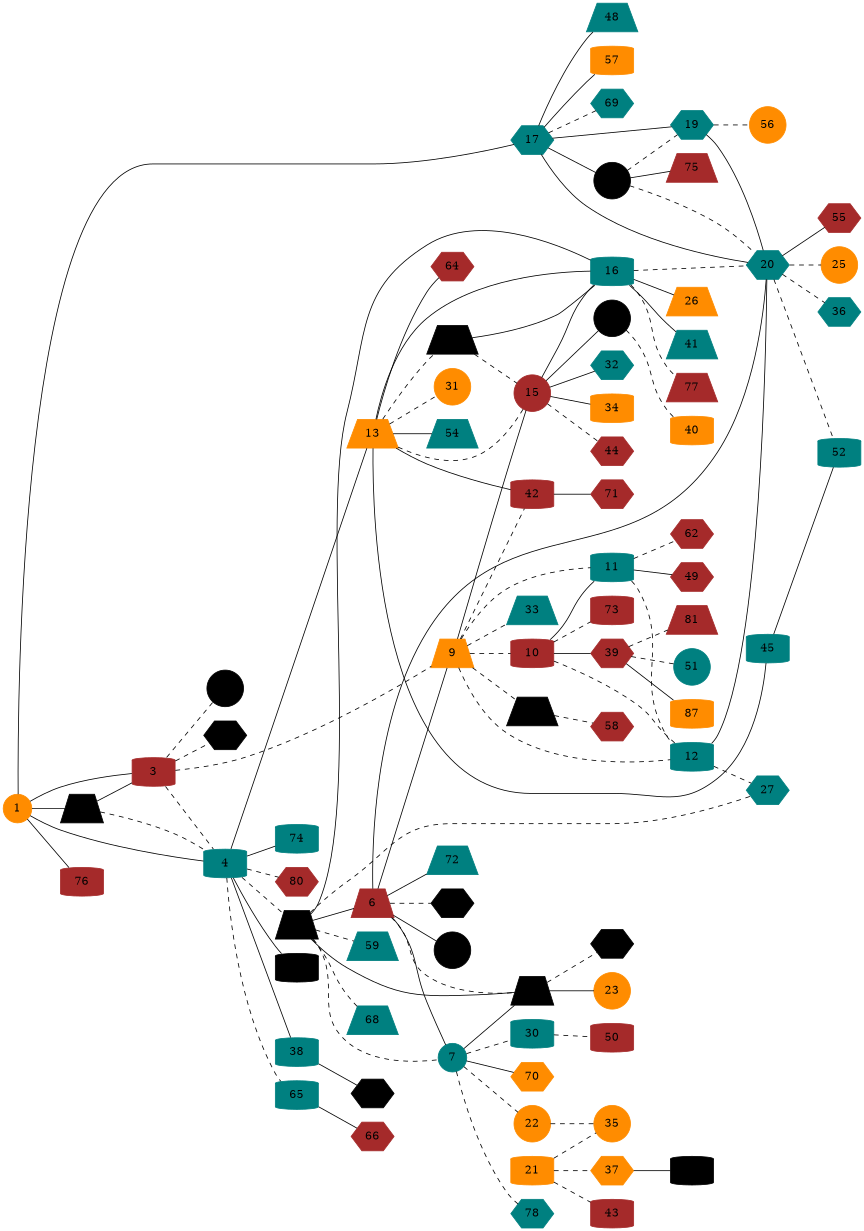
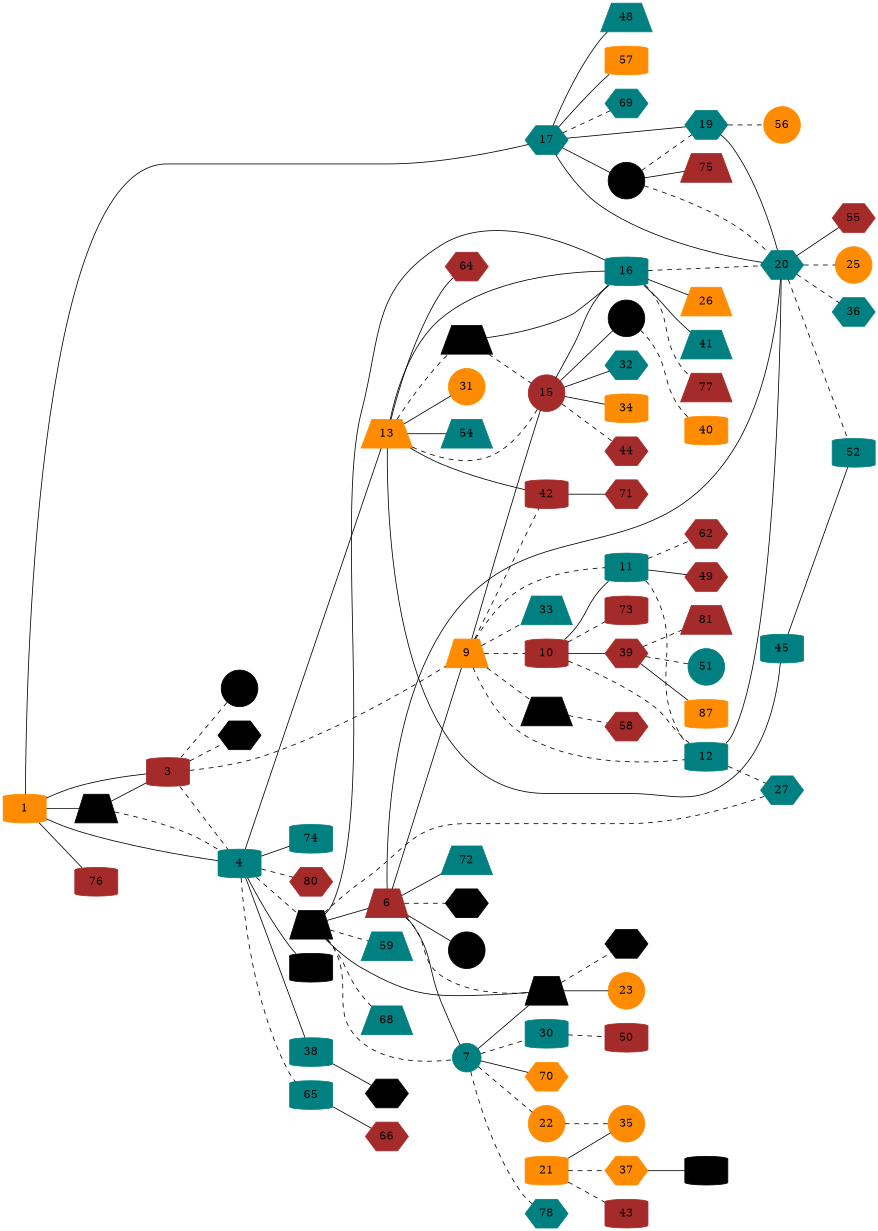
  graph {
    rankdir=LR
    node [color=teal shape=cylinder style=filled]
    edge [style=solid]
-   1 [color=darkorange shape=circle]
+   1 [color=darkorange]
    2 [color=black shape=trapezium]
    3 [color=brown]
    4
    17 [shape=hexagon]
    76 [color=brown]
    9 [color=darkorange shape=trapezium]
    53 [color=black shape=circle]
    79 [color=black shape=hexagon]
    5 [color=black shape=trapezium]
    13 [color=darkorange shape=trapezium]
    24 [color=black]
    38
    65
    74
    80 [color=brown shape=hexagon]
    20 [shape=hexagon]
    18 [color=black shape=circle]
    19 [shape=hexagon]
    48 [shape=trapezium]
    57 [color=darkorange]
    69 [shape=hexagon]
    35 [color=darkorange shape=circle]
    10 [color=brown]
    11
    12
    15 [color=brown shape=circle]
    33 [shape=trapezium]
    42 [color=brown]
    47 [color=black shape=trapezium]
    6 [color=brown shape=trapezium]
    7 [shape=circle]
    8 [color=black shape=trapezium]
    16
    27 [shape=hexagon]
    59 [shape=trapezium]
    68 [shape=trapezium]
    14 [color=black shape=trapezium]
    31 [color=darkorange shape=circle]
    45
    54 [shape=trapezium]
    64 [color=brown shape=hexagon]
    63 [color=black shape=hexagon]
    66 [color=brown shape=hexagon]
    46 [color=black shape=hexagon]
    60 [color=black shape=circle]
    72 [shape=trapezium]
    22 [color=darkorange shape=circle]
    30
    70 [color=darkorange shape=hexagon]
    78 [shape=hexagon]
    23 [color=darkorange shape=circle]
    28 [color=black shape=hexagon]
    26 [color=darkorange shape=trapezium]
    41 [shape=trapezium]
    77 [color=brown shape=trapezium]
    25 [color=darkorange shape=circle]
    36 [shape=hexagon]
    52
    55 [color=brown shape=hexagon]
    50 [color=brown]
    39 [color=brown shape=hexagon]
    73 [color=brown]
    49 [color=brown shape=hexagon]
    62 [color=brown shape=hexagon]
    29 [color=black shape=circle]
    32 [shape=hexagon]
    34 [color=darkorange]
    44 [color=brown shape=hexagon]
    21 [color=darkorange]
    37 [color=darkorange shape=hexagon]
    43 [color=brown]
    71 [color=brown shape=hexagon]
    58 [color=brown shape=hexagon]
    51 [shape=circle]
    n76 [color=darkorange label=87]
    81 [color=brown shape=trapezium]
    40 [color=darkorange]
    75 [color=brown shape=trapezium]
    56 [color=darkorange shape=circle]
    61 [color=black]
    1 -- 2
    1 -- 3
    1 -- 4
    1 -- 17
    1 -- 76
    2 -- 3
    2 -- 4 [style=dashed]
    3 -- 4 [style=dashed]
    3 -- 9 [style=dashed]
    3 -- 53 [style=dashed]
    3 -- 79 [style=dashed]
    4 -- 5 [style=dashed]
    4 -- 13
    4 -- 24
    4 -- 38
    4 -- 65 [style=dashed]
    4 -- 74
    4 -- 80 [style=dashed]
    17 -- 20
    17 -- 18
    17 -- 19
    17 -- 48
    17 -- 57
    17 -- 69 [style=dashed]
    9 -- 10 [style=dashed]
    9 -- 11 [style=dashed]
    9 -- 12 [style=dashed]
    9 -- 15
    9 -- 33 [style=dashed]
    9 -- 42 [style=dashed]
    9 -- 47 [style=dashed]
    5 -- 6
    5 -- 7 [style=dashed]
    5 -- 8
    5 -- 16
    5 -- 27 [style=dashed]
    5 -- 59 [style=dashed]
    5 -- 68 [style=dashed]
    13 -- 15 [style=dashed]
    13 -- 42
    13 -- 16
    13 -- 14 [style=dashed]
-   13 -- 31 [style=dashed]
+   13 -- 31
    13 -- 45
    13 -- 54
    13 -- 64
    38 -- 63
    65 -- 66
    20 -- 25 [style=dashed]
    20 -- 36 [style=dashed]
    20 -- 52 [style=dashed]
    20 -- 55
    18 -- 20 [style=dashed]
    18 -- 19 [style=dashed]
    18 -- 75
    19 -- 20
    19 -- 56 [style=dashed]
    10 -- 11
    10 -- 12 [style=dashed]
    10 -- 39
    10 -- 73 [style=dashed]
    11 -- 12 [style=dashed]
    11 -- 49
    11 -- 62 [style=dashed]
    12 -- 20
    12 -- 27 [style=dashed]
    15 -- 16
    15 -- 29
    15 -- 32
    15 -- 34
    15 -- 44 [style=dashed]
    42 -- 71
    47 -- 58 [style=dashed]
    6 -- 9
    6 -- 20
    6 -- 7
    6 -- 8 [style=dashed]
    6 -- 46 [style=dashed]
    6 -- 60
    6 -- 72
    7 -- 8
    7 -- 22 [style=dashed]
    7 -- 30 [style=dashed]
    7 -- 70
    7 -- 78 [style=dashed]
    8 -- 23
    8 -- 28 [style=dashed]
    16 -- 20 [style=dashed]
    16 -- 26
    16 -- 41
    16 -- 77 [style=dashed]
    14 -- 15 [style=dashed]
    14 -- 16
    45 -- 52
    22 -- 35 [style=dashed]
    30 -- 50 [style=dashed]
    39 -- 51 [style=dashed]
    39 -- n76
    39 -- 81 [style=dashed]
    29 -- 40 [style=dashed]
-   21 -- 35 [style=dashed]
+   21 -- 35
    21 -- 37 [style=dashed]
    21 -- 43 [style=dashed]
    37 -- 61
  }
